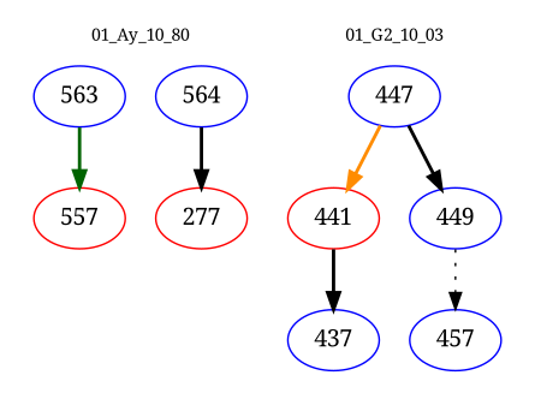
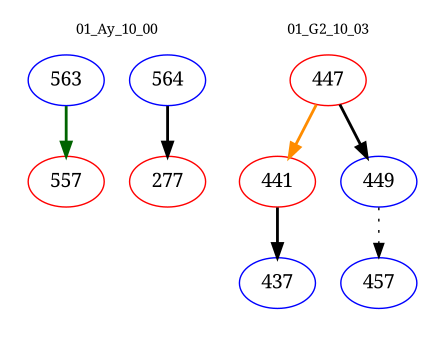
  digraph {
    fontname="Noto Serif"
    node [color=blue fontname="Noto Serif"]
    edge [color=black fontname="Noto Serif" style=bold]
    n1 [label=564]
    n2 [label=563]
    n3 [color=red label=277]
    n4 [color=red label=557]
-   n5 [label=447]
+   n5 [color=red label=447]
    n6 [color=red label=441]
    n7 [label=449]
    n8 [label=437]
    n9 [label=457]
    subgraph cluster_1 {
      color=white
      fontsize=10
-     label="01_Ay_10_80"
+     label="01_Ay_10_00"
      n1
      n2
      n3
      n4
    }
    subgraph cluster_2 {
      color=white
      fontsize=10
      label="01_G2_10_03"
      n5
      n6
      n7
      n8
      n9
    }
    n1 -> n3
    n2 -> n4 [color=darkgreen]
    n5 -> n6 [color=darkorange]
    n5 -> n7
    n6 -> n8
    n7 -> n9 [style=dotted]
  }
